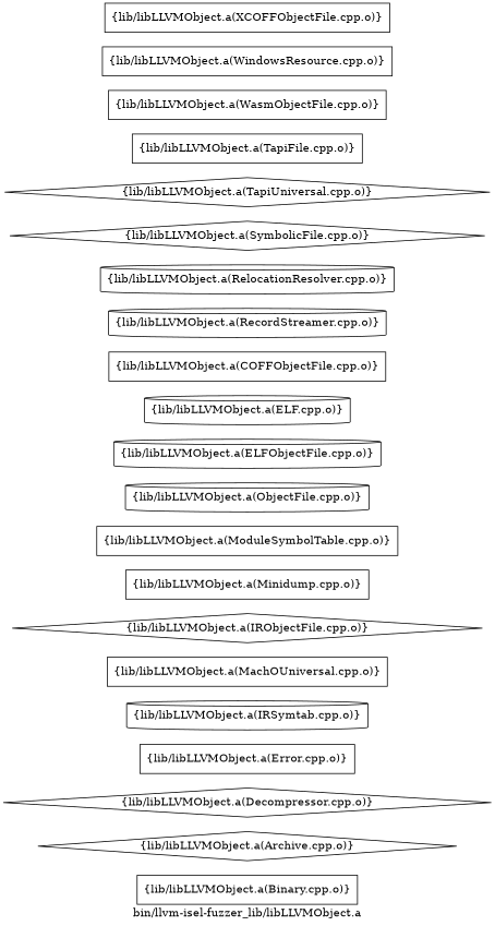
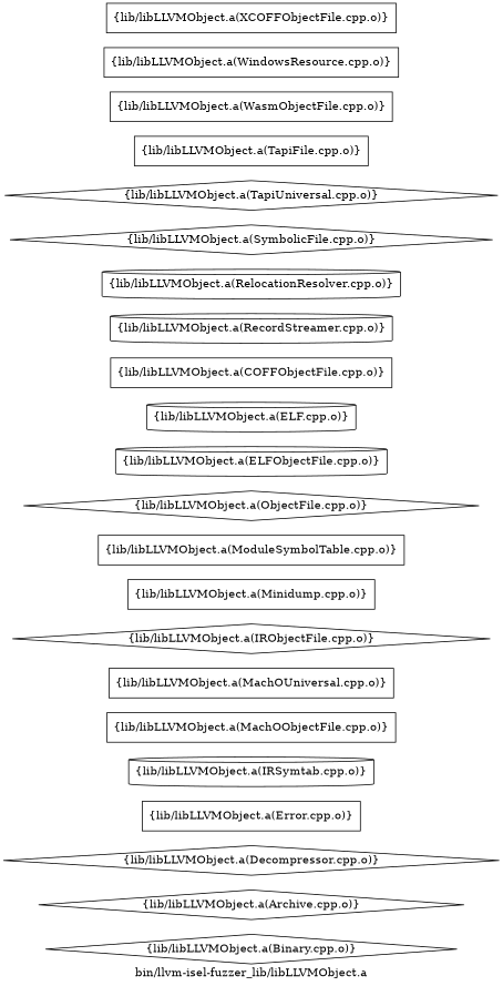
  digraph {
    label="bin/llvm-isel-fuzzer_lib/libLLVMObject.a"
    rankdir=LR
    node [group=0 shape=box]
-   n1 [label="{lib/libLLVMObject.a(Binary.cpp.o)}"]
+   n1 [label="{lib/libLLVMObject.a(Binary.cpp.o)}" shape=diamond]
    n2 [label="{lib/libLLVMObject.a(Archive.cpp.o)}" shape=diamond]
    n3 [label="{lib/libLLVMObject.a(Decompressor.cpp.o)}" shape=diamond]
    n4 [label="{lib/libLLVMObject.a(Error.cpp.o)}"]
    n5 [label="{lib/libLLVMObject.a(IRSymtab.cpp.o)}" shape=cylinder]
+   n6 [label="{lib/libLLVMObject.a(MachOObjectFile.cpp.o)}"]
    n7 [label="{lib/libLLVMObject.a(MachOUniversal.cpp.o)}"]
    n8 [label="{lib/libLLVMObject.a(IRObjectFile.cpp.o)}" shape=diamond]
    n9 [label="{lib/libLLVMObject.a(Minidump.cpp.o)}"]
    n10 [label="{lib/libLLVMObject.a(ModuleSymbolTable.cpp.o)}"]
-   n11 [label="{lib/libLLVMObject.a(ObjectFile.cpp.o)}" shape=cylinder]
+   n11 [label="{lib/libLLVMObject.a(ObjectFile.cpp.o)}" shape=diamond]
    n12 [label="{lib/libLLVMObject.a(ELFObjectFile.cpp.o)}" shape=cylinder]
    n13 [label="{lib/libLLVMObject.a(ELF.cpp.o)}" shape=cylinder]
    n14 [label="{lib/libLLVMObject.a(COFFObjectFile.cpp.o)}"]
    n15 [label="{lib/libLLVMObject.a(RecordStreamer.cpp.o)}" shape=cylinder]
    n16 [label="{lib/libLLVMObject.a(RelocationResolver.cpp.o)}" shape=cylinder]
    n17 [label="{lib/libLLVMObject.a(SymbolicFile.cpp.o)}" shape=diamond]
    n18 [label="{lib/libLLVMObject.a(TapiUniversal.cpp.o)}" shape=diamond]
    n19 [label="{lib/libLLVMObject.a(TapiFile.cpp.o)}"]
    n20 [label="{lib/libLLVMObject.a(WasmObjectFile.cpp.o)}"]
    n21 [label="{lib/libLLVMObject.a(WindowsResource.cpp.o)}"]
    n22 [label="{lib/libLLVMObject.a(XCOFFObjectFile.cpp.o)}"]
  }
